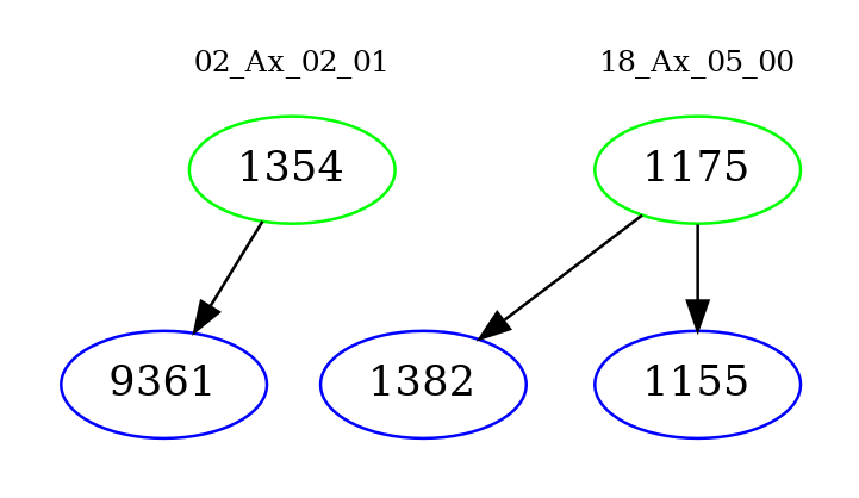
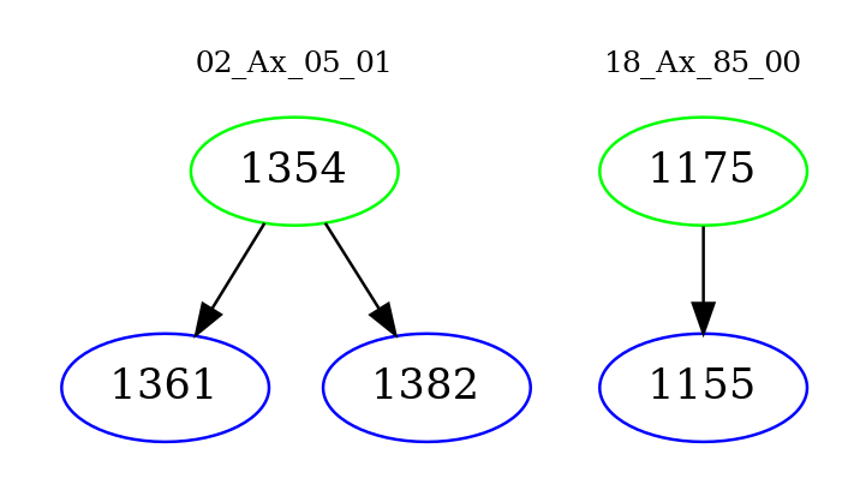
  digraph {
    fontname="DejaVu Serif"
    node [color=blue fontname="DejaVu Serif"]
    edge [color=black fontname="DejaVu Serif"]
    n1 [color=green label=1354]
-   n2 [label=9361]
+   n2 [label=1361]
    n3 [label=1382]
    n4 [color=green label=1175]
    n5 [label=1155]
    subgraph cluster_1 {
      color=white
      fontsize=10
-     label="02_Ax_02_01"
+     label="02_Ax_05_01"
      n1
      n2
      n3
    }
    subgraph cluster_2 {
      color=white
      fontsize=10
-     label="18_Ax_05_00"
+     label="18_Ax_85_00"
      n4
      n5
    }
    n1 -> n2
-   n4 -> n3
+   n1 -> n3
    n4 -> n5
  }
